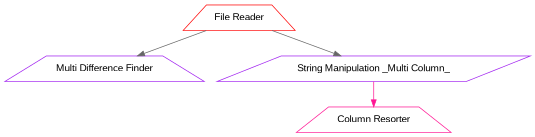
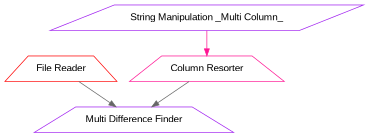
  digraph {
    fontname="Liberation Sans"
    rankdir=TB
    node [color=purple fontname="Liberation Sans" shape=trapezium]
    edge [color=gray40 fontname="Liberation Sans"]
    n1 [label="Multi Difference Finder"]
    n2 [color=red label="File Reader"]
    n3 [label="String Manipulation _Multi Column_" shape=parallelogram]
    n4 [color=deeppink label="Column Resorter"]
    n2 -> n1
-   n2 -> n3
    n3 -> n4 [color=deeppink]
+   n4 -> n1
  }
